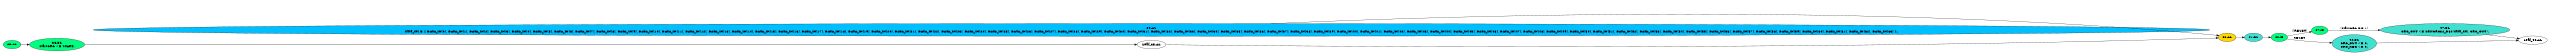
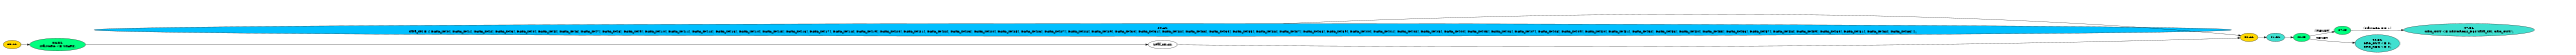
  strict digraph {
    rankdir=LR
    node [fillcolor=turquoise statements="[]" style=filled typ=Block]
    edge [cond="[]" lineno=None]
-   n1 [def_var="['CRC_OUT', 'CRC_REG']" label="Leaf_40:AL" fillcolor="" statements="" style="" typ=""]
    n2 [ast="<pyverilog.vparser.ast.Always object at 0x7f2df2094e10>" clk_sens=False fillcolor=gold label="40:AL" sens="['CLK', 'RESET']" typ=Always use_var="['RESET', 'CRC_OUT', 'startCRC', 'nextCRC32_D64', 'data_del']"]
    n3 [ast="<pyverilog.vparser.ast.Block object at 0x7f2df2094dd0>" label="41:BL"]
    n4 [ast="<pyverilog.vparser.ast.IfStatement object at 0x7f2df249e1d0>" fillcolor=springgreen label="42:IF" typ=IfStatement]
    n5 [ast="<pyverilog.vparser.ast.IfStatement object at 0x7f2df249e310>" fillcolor=springgreen label="47:IF" typ=IfStatement]
    n6 [ast="<pyverilog.vparser.ast.Block object at 0x7f2df2094f90>" label="42:BL\nCRC_OUT <= 0;\nCRC_REG <= 0;" statements="[<pyverilog.vparser.ast.NonblockingSubstitution object at 0x7f2df2094fd0>, <pyverilog.vparser.ast.NonblockingSubstitution object at 0x7f2df249e150>]"]
    n7 [ast="<pyverilog.vparser.ast.Block object at 0x7f2df249e350>" label="47:BL\nCRC_OUT <= nextCRC32_D64(data_del, CRC_OUT);" statements="[<pyverilog.vparser.ast.NonblockingSubstitution object at 0x7f2df249e590>]"]
    n8 [ast="<pyverilog.vparser.ast.Assign object at 0x7f2df2094810>" def_var="['data_del']" fillcolor=deepskyblue label="24:AS\ndata_del = { DATA_IN[0], DATA_IN[1], DATA_IN[2], DATA_IN[3], DATA_IN[4], DATA_IN[5], DATA_IN[6], DATA_IN[7], DATA_IN[8], DATA_IN[9], DATA_IN[10], DATA_IN[11], DATA_IN[12], DATA_IN[13], DATA_IN[14], DATA_IN[15], DATA_IN[16], DATA_IN[17], DATA_IN[18], DATA_IN[19], DATA_IN[20], DATA_IN[21], DATA_IN[22], DATA_IN[23], DATA_IN[24], DATA_IN[25], DATA_IN[26], DATA_IN[27], DATA_IN[28], DATA_IN[29], DATA_IN[30], DATA_IN[31], DATA_IN[32], DATA_IN[33], DATA_IN[34], DATA_IN[35], DATA_IN[36], DATA_IN[37], DATA_IN[38], DATA_IN[39], DATA_IN[40], DATA_IN[41], DATA_IN[42], DATA_IN[43], DATA_IN[44], DATA_IN[45], DATA_IN[46], DATA_IN[47], DATA_IN[48], DATA_IN[49], DATA_IN[50], DATA_IN[51], DATA_IN[52], DATA_IN[53], DATA_IN[54], DATA_IN[55], DATA_IN[56], DATA_IN[57], DATA_IN[58], DATA_IN[59], DATA_IN[60], DATA_IN[61], DATA_IN[62], DATA_IN[63] };" typ=Assign use_var="['DATA_IN', 'DATA_IN', 'DATA_IN', 'DATA_IN', 'DATA_IN', 'DATA_IN', 'DATA_IN', 'DATA_IN', 'DATA_IN', 'DATA_IN', 'DATA_IN', 'DATA_IN', 'DATA_IN', 'DATA_IN', 'DATA_IN', 'DATA_IN', 'DATA_IN', 'DATA_IN', 'DATA_IN', 'DATA_IN', 'DATA_IN', 'DATA_IN', 'DATA_IN', 'DATA_IN', 'DATA_IN', 'DATA_IN', 'DATA_IN', 'DATA_IN', 'DATA_IN', 'DATA_IN', 'DATA_IN', 'DATA_IN', 'DATA_IN', 'DATA_IN', 'DATA_IN', 'DATA_IN', 'DATA_IN', 'DATA_IN', 'DATA_IN', 'DATA_IN', 'DATA_IN', 'DATA_IN', 'DATA_IN', 'DATA_IN', 'DATA_IN', 'DATA_IN', 'DATA_IN', 'DATA_IN', 'DATA_IN', 'DATA_IN', 'DATA_IN', 'DATA_IN', 'DATA_IN', 'DATA_IN', 'DATA_IN', 'DATA_IN', 'DATA_IN', 'DATA_IN', 'DATA_IN', 'DATA_IN', 'DATA_IN', 'DATA_IN', 'DATA_IN', 'DATA_IN']"]
-   n9 [ast="<pyverilog.vparser.ast.Always object at 0x7f2df2094a90>" clk_sens=False fillcolor=springgreen label="35:AL" sens="['START']" typ=Always use_var="['START']"]
+   n9 [ast="<pyverilog.vparser.ast.Always object at 0x7f2df2094a90>" clk_sens=False fillcolor=gold label="35:AL" sens="['START']" typ=Always use_var="['START']"]
    n10 [ast="<pyverilog.vparser.ast.Block object at 0x7f2df2094950>" fillcolor=springgreen label="36:BL\nstartCRC <= START;" statements="[<pyverilog.vparser.ast.NonblockingSubstitution object at 0x7f2df2094b50>]"]
    n11 [def_var="['startCRC']" label="Leaf_35:AL" fillcolor="" statements="" style="" typ=""]
    n2 -> n3
    n3 -> n4
    n4 -> n5 [cond="['RESET']" label="!(RESET)" lineno=42]
    n4 -> n6 [cond="['RESET']" label=RESET lineno=42]
    n5 -> n7 [cond="['startCRC']" label="(startCRC == 1)" lineno=47]
-   n6 -> n1
-   n7 -> n1
    n8 -> n2 [cond="" lineno=""]
    n9 -> n10
    n10 -> n11
    n11 -> n2 [cond="" lineno=""]
  }
